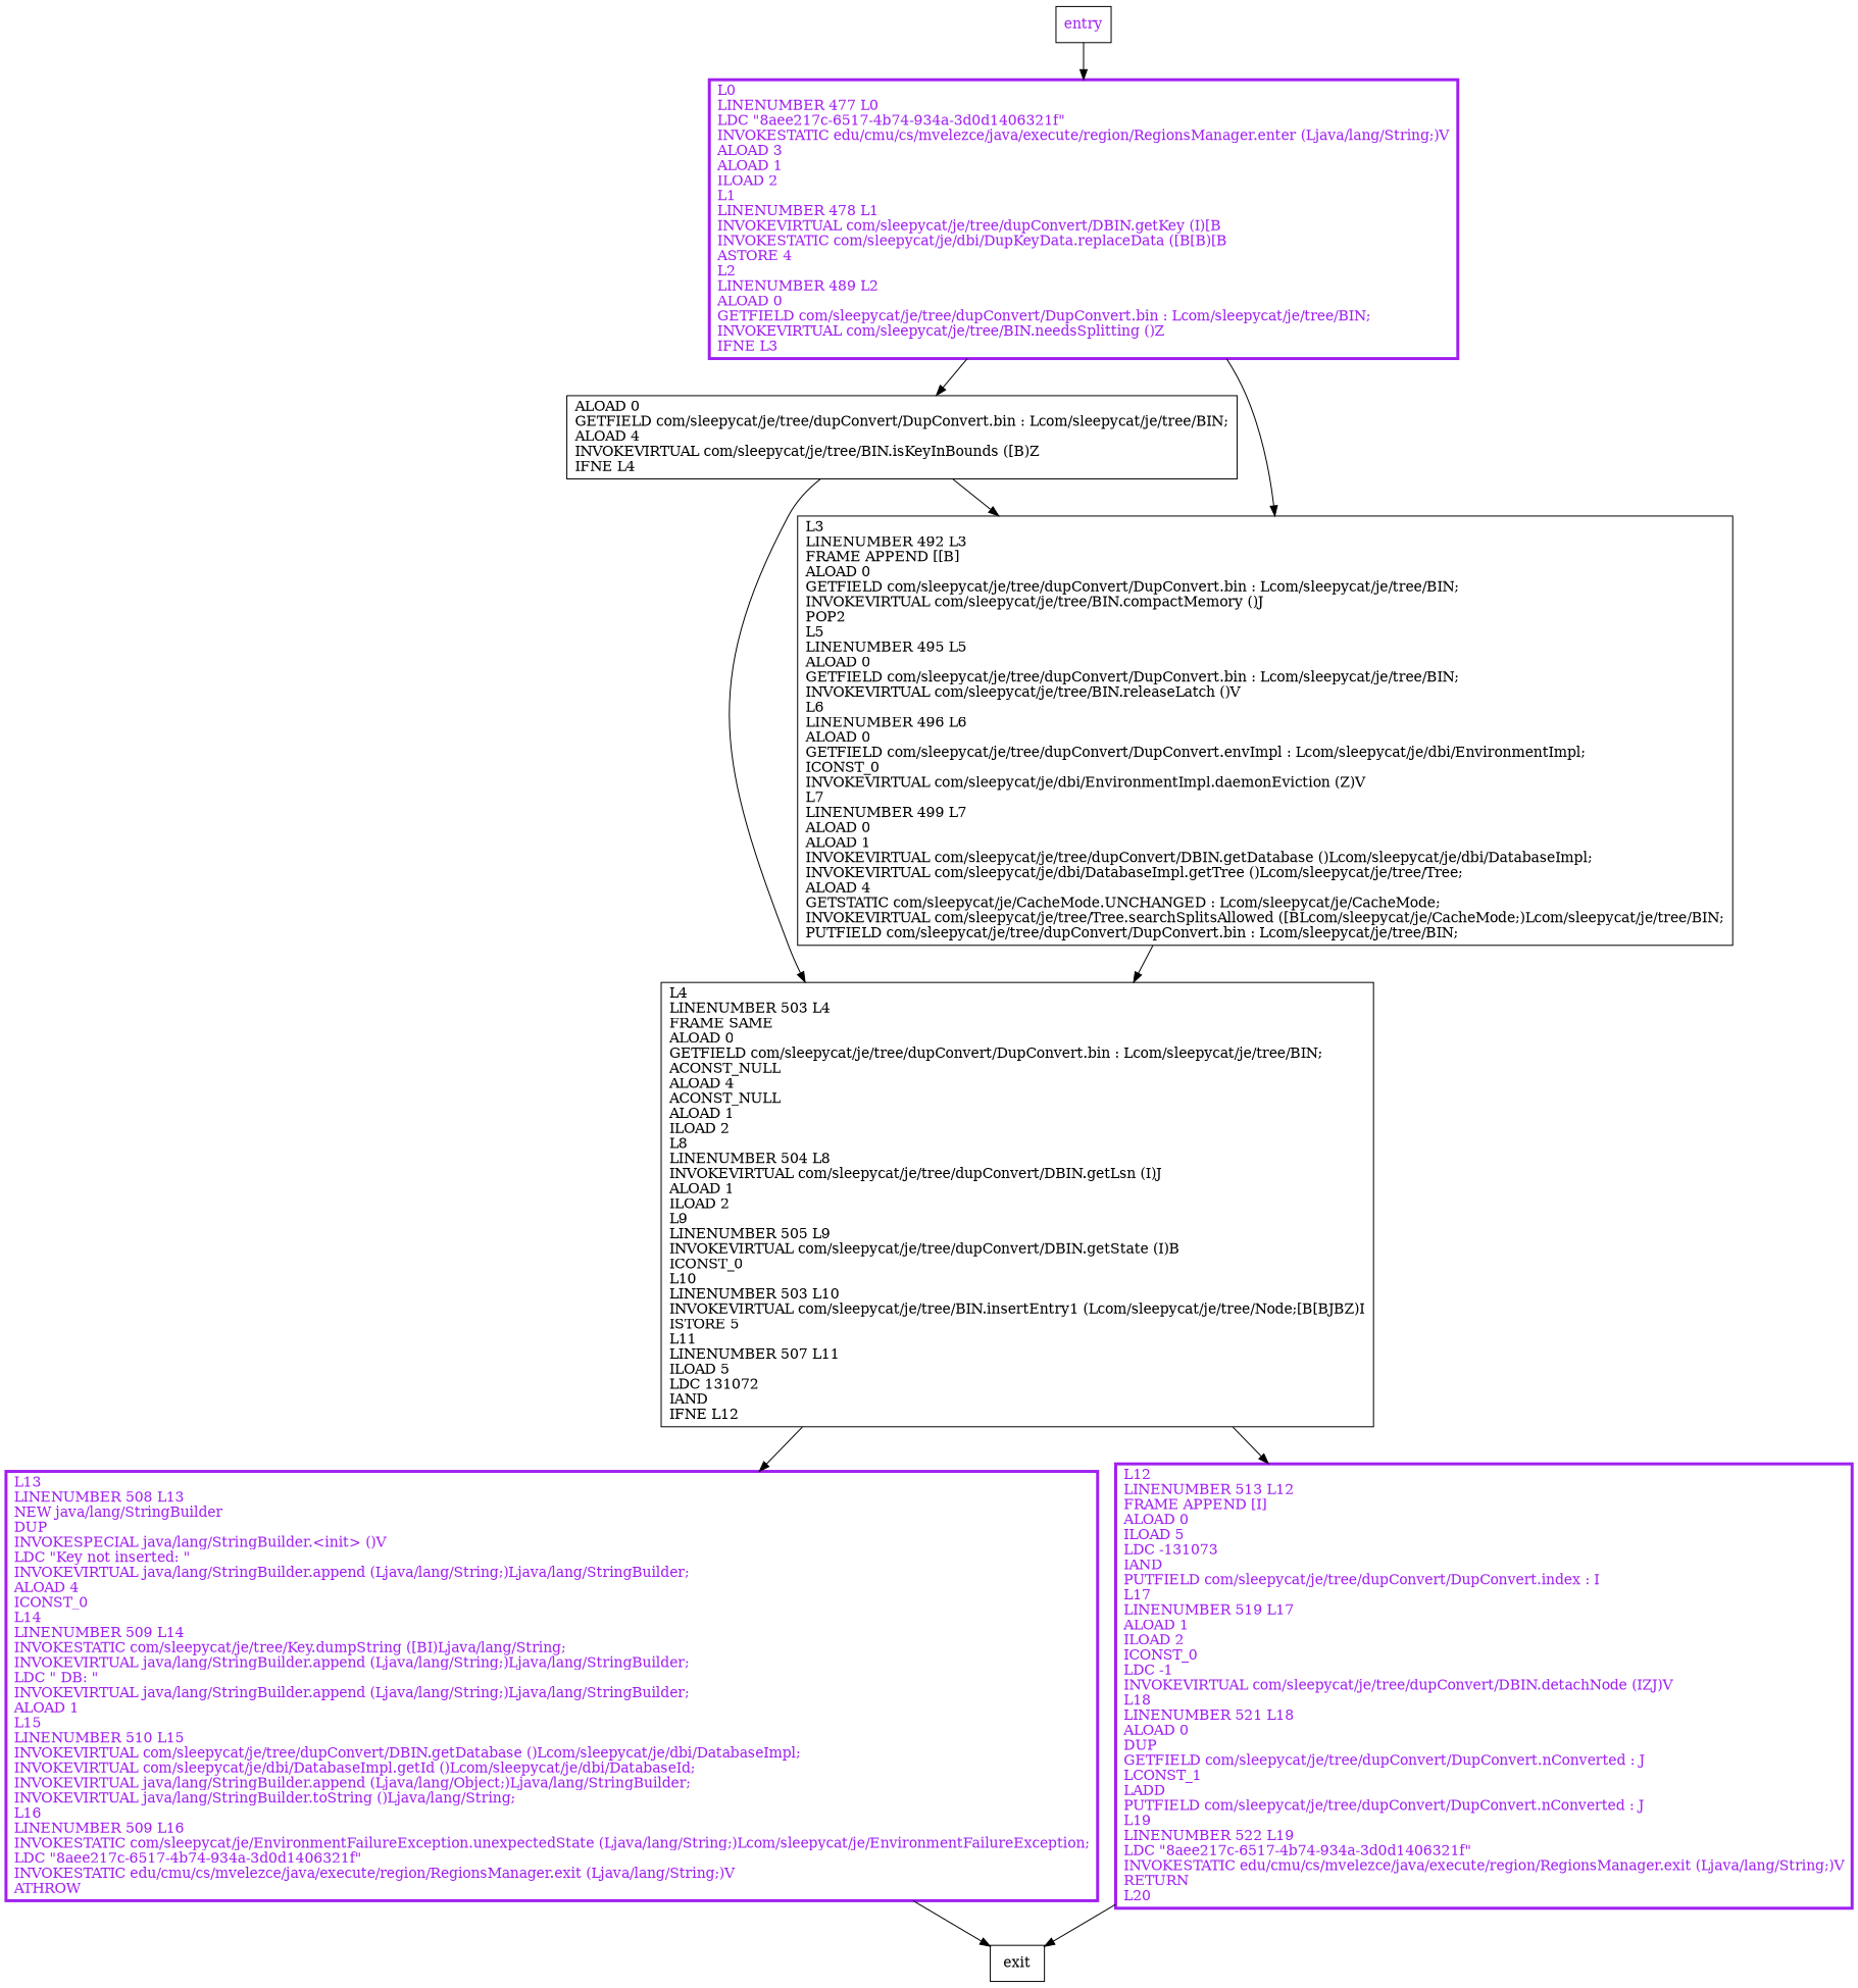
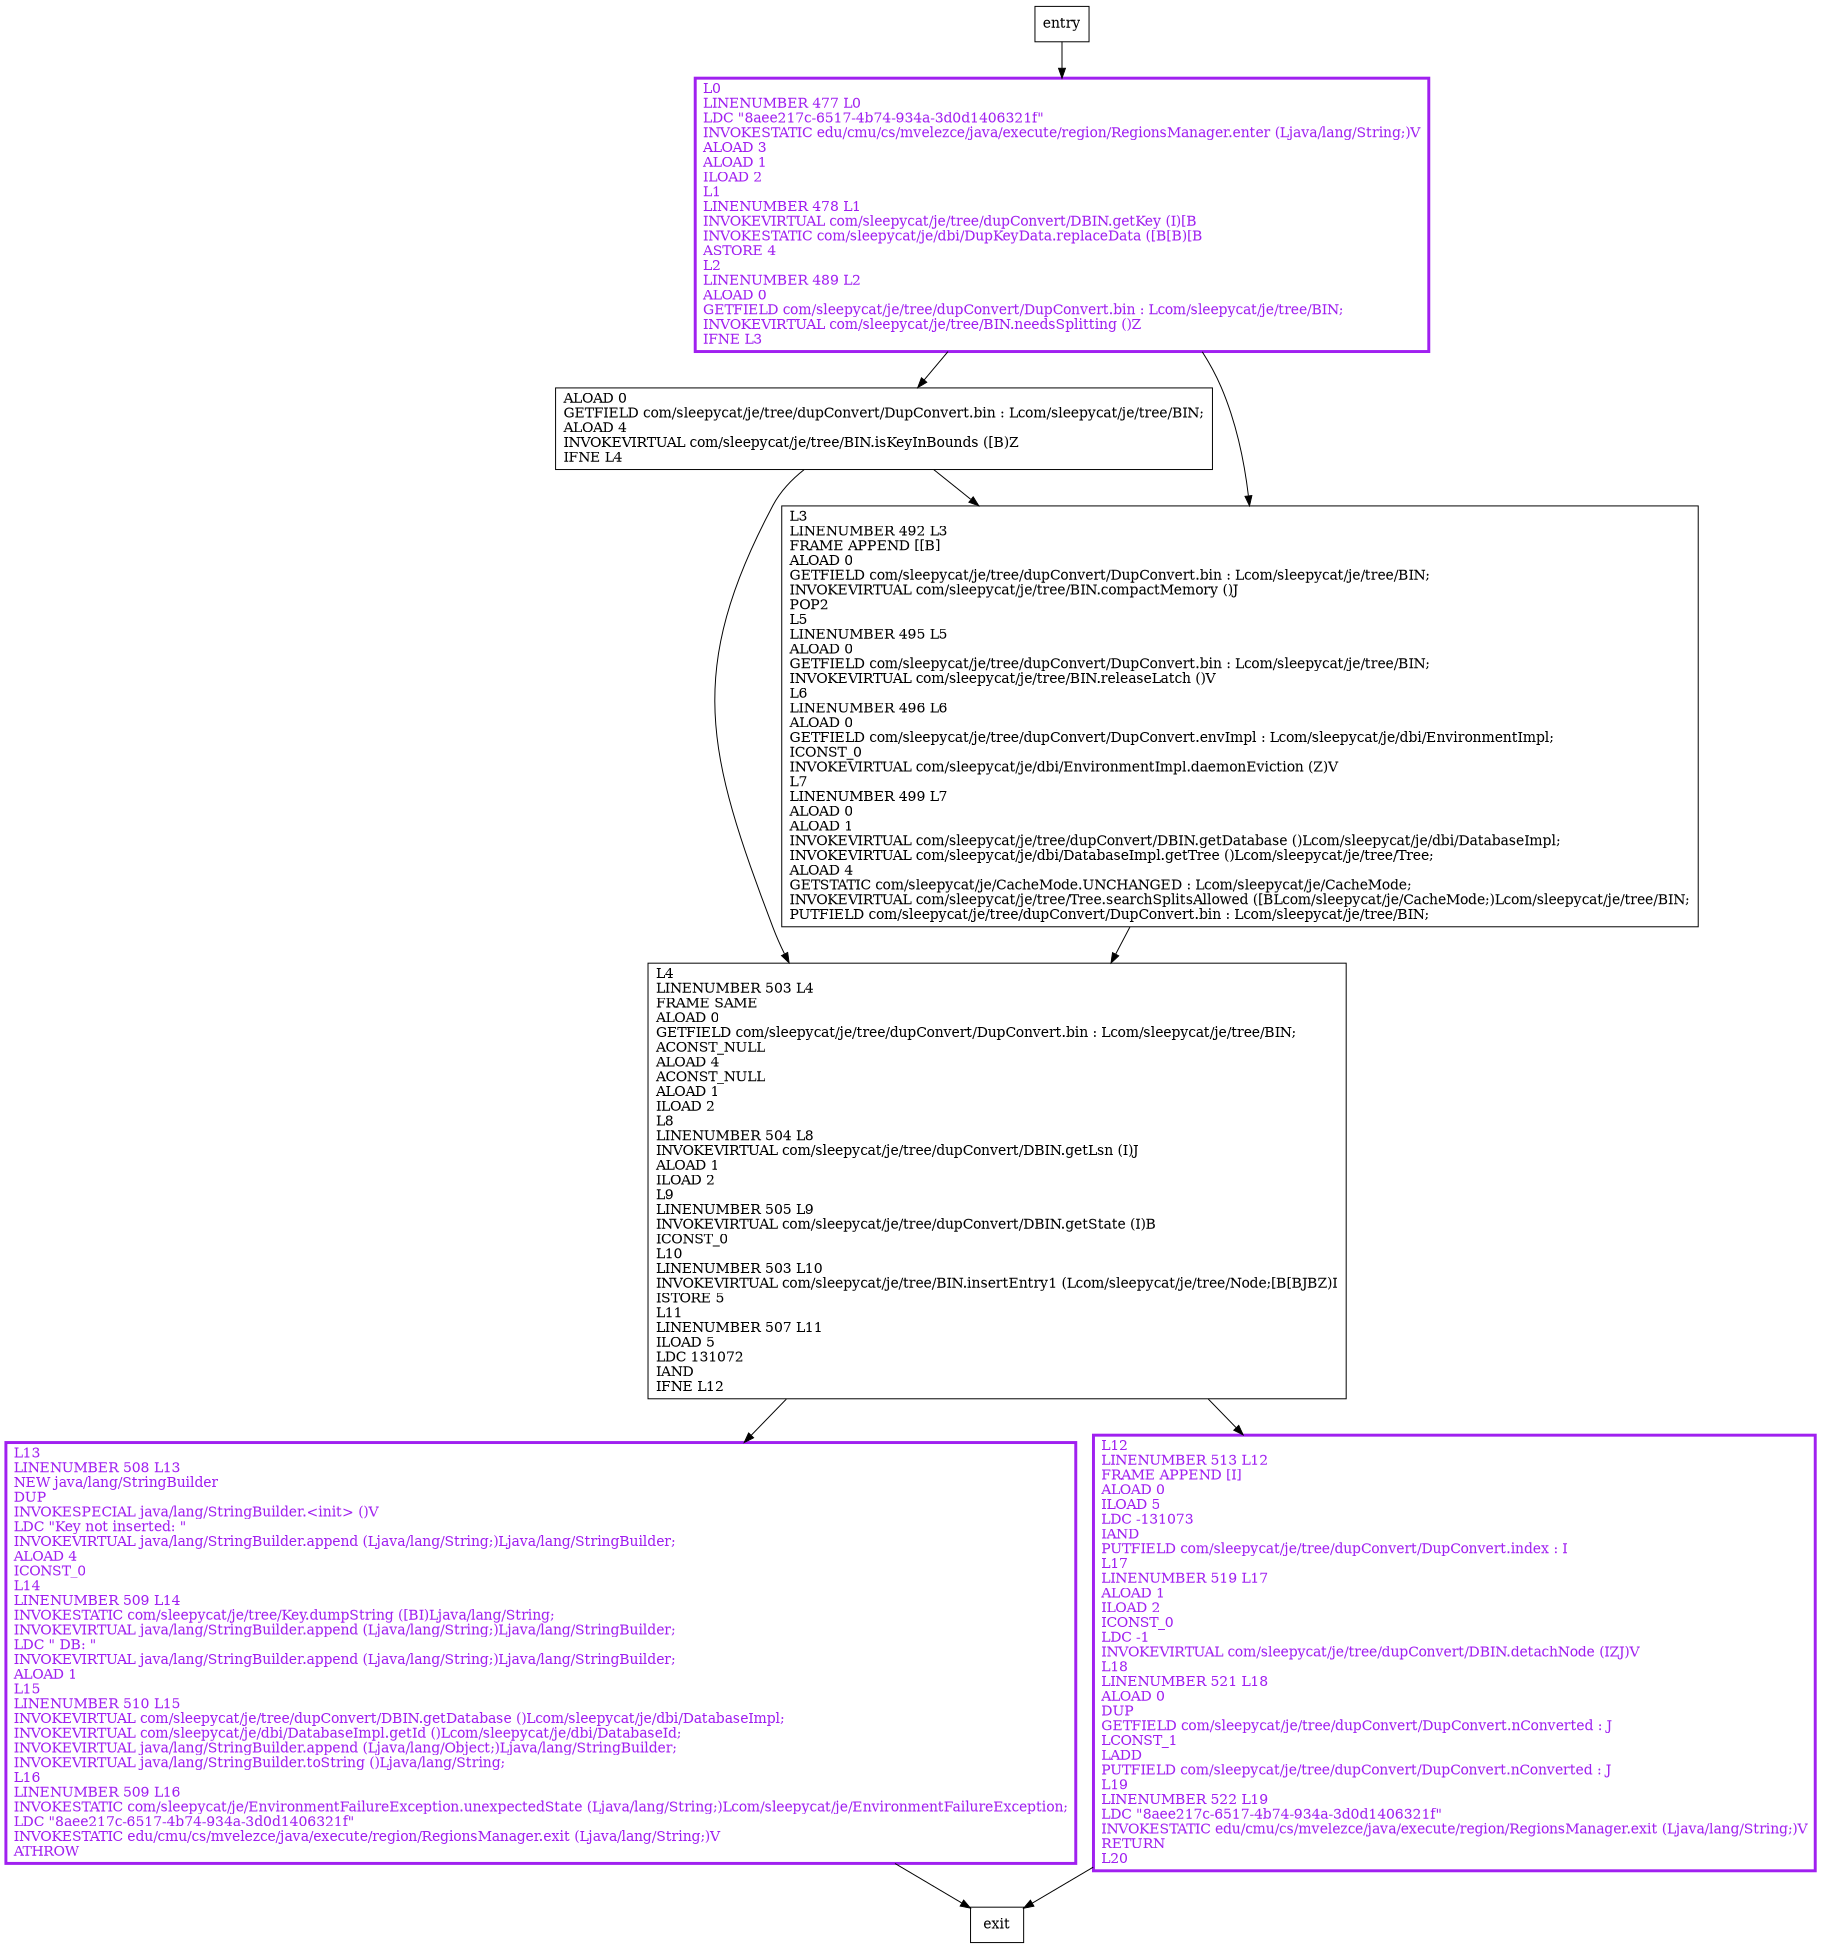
  digraph {
    node [shape=record]
    n1 [label="ALOAD 0\lGETFIELD com/sleepycat/je/tree/dupConvert/DupConvert.bin : Lcom/sleepycat/je/tree/BIN;\lALOAD 4\lINVOKEVIRTUAL com/sleepycat/je/tree/BIN.isKeyInBounds ([B)Z\lIFNE L4\l"]
    n2 [label="L4\lLINENUMBER 503 L4\lFRAME SAME\lALOAD 0\lGETFIELD com/sleepycat/je/tree/dupConvert/DupConvert.bin : Lcom/sleepycat/je/tree/BIN;\lACONST_NULL\lALOAD 4\lACONST_NULL\lALOAD 1\lILOAD 2\lL8\lLINENUMBER 504 L8\lINVOKEVIRTUAL com/sleepycat/je/tree/dupConvert/DBIN.getLsn (I)J\lALOAD 1\lILOAD 2\lL9\lLINENUMBER 505 L9\lINVOKEVIRTUAL com/sleepycat/je/tree/dupConvert/DBIN.getState (I)B\lICONST_0\lL10\lLINENUMBER 503 L10\lINVOKEVIRTUAL com/sleepycat/je/tree/BIN.insertEntry1 (Lcom/sleepycat/je/tree/Node;[B[BJBZ)I\lISTORE 5\lL11\lLINENUMBER 507 L11\lILOAD 5\lLDC 131072\lIAND\lIFNE L12\l"]
    n3 [label="L3\lLINENUMBER 492 L3\lFRAME APPEND [[B]\lALOAD 0\lGETFIELD com/sleepycat/je/tree/dupConvert/DupConvert.bin : Lcom/sleepycat/je/tree/BIN;\lINVOKEVIRTUAL com/sleepycat/je/tree/BIN.compactMemory ()J\lPOP2\lL5\lLINENUMBER 495 L5\lALOAD 0\lGETFIELD com/sleepycat/je/tree/dupConvert/DupConvert.bin : Lcom/sleepycat/je/tree/BIN;\lINVOKEVIRTUAL com/sleepycat/je/tree/BIN.releaseLatch ()V\lL6\lLINENUMBER 496 L6\lALOAD 0\lGETFIELD com/sleepycat/je/tree/dupConvert/DupConvert.envImpl : Lcom/sleepycat/je/dbi/EnvironmentImpl;\lICONST_0\lINVOKEVIRTUAL com/sleepycat/je/dbi/EnvironmentImpl.daemonEviction (Z)V\lL7\lLINENUMBER 499 L7\lALOAD 0\lALOAD 1\lINVOKEVIRTUAL com/sleepycat/je/tree/dupConvert/DBIN.getDatabase ()Lcom/sleepycat/je/dbi/DatabaseImpl;\lINVOKEVIRTUAL com/sleepycat/je/dbi/DatabaseImpl.getTree ()Lcom/sleepycat/je/tree/Tree;\lALOAD 4\lGETSTATIC com/sleepycat/je/CacheMode.UNCHANGED : Lcom/sleepycat/je/CacheMode;\lINVOKEVIRTUAL com/sleepycat/je/tree/Tree.searchSplitsAllowed ([BLcom/sleepycat/je/CacheMode;)Lcom/sleepycat/je/tree/BIN;\lPUTFIELD com/sleepycat/je/tree/dupConvert/DupConvert.bin : Lcom/sleepycat/je/tree/BIN;\l"]
    n4 [color=purple fontcolor=purple label="L13\lLINENUMBER 508 L13\lNEW java/lang/StringBuilder\lDUP\lINVOKESPECIAL java/lang/StringBuilder.\<init\> ()V\lLDC \"Key not inserted: \"\lINVOKEVIRTUAL java/lang/StringBuilder.append (Ljava/lang/String;)Ljava/lang/StringBuilder;\lALOAD 4\lICONST_0\lL14\lLINENUMBER 509 L14\lINVOKESTATIC com/sleepycat/je/tree/Key.dumpString ([BI)Ljava/lang/String;\lINVOKEVIRTUAL java/lang/StringBuilder.append (Ljava/lang/String;)Ljava/lang/StringBuilder;\lLDC \" DB: \"\lINVOKEVIRTUAL java/lang/StringBuilder.append (Ljava/lang/String;)Ljava/lang/StringBuilder;\lALOAD 1\lL15\lLINENUMBER 510 L15\lINVOKEVIRTUAL com/sleepycat/je/tree/dupConvert/DBIN.getDatabase ()Lcom/sleepycat/je/dbi/DatabaseImpl;\lINVOKEVIRTUAL com/sleepycat/je/dbi/DatabaseImpl.getId ()Lcom/sleepycat/je/dbi/DatabaseId;\lINVOKEVIRTUAL java/lang/StringBuilder.append (Ljava/lang/Object;)Ljava/lang/StringBuilder;\lINVOKEVIRTUAL java/lang/StringBuilder.toString ()Ljava/lang/String;\lL16\lLINENUMBER 509 L16\lINVOKESTATIC com/sleepycat/je/EnvironmentFailureException.unexpectedState (Ljava/lang/String;)Lcom/sleepycat/je/EnvironmentFailureException;\lLDC \"8aee217c-6517-4b74-934a-3d0d1406321f\"\lINVOKESTATIC edu/cmu/cs/mvelezce/java/execute/region/RegionsManager.exit (Ljava/lang/String;)V\lATHROW\l" penwidth=3]
    exit
    n6 [color=purple fontcolor=purple label="L12\lLINENUMBER 513 L12\lFRAME APPEND [I]\lALOAD 0\lILOAD 5\lLDC -131073\lIAND\lPUTFIELD com/sleepycat/je/tree/dupConvert/DupConvert.index : I\lL17\lLINENUMBER 519 L17\lALOAD 1\lILOAD 2\lICONST_0\lLDC -1\lINVOKEVIRTUAL com/sleepycat/je/tree/dupConvert/DBIN.detachNode (IZJ)V\lL18\lLINENUMBER 521 L18\lALOAD 0\lDUP\lGETFIELD com/sleepycat/je/tree/dupConvert/DupConvert.nConverted : J\lLCONST_1\lLADD\lPUTFIELD com/sleepycat/je/tree/dupConvert/DupConvert.nConverted : J\lL19\lLINENUMBER 522 L19\lLDC \"8aee217c-6517-4b74-934a-3d0d1406321f\"\lINVOKESTATIC edu/cmu/cs/mvelezce/java/execute/region/RegionsManager.exit (Ljava/lang/String;)V\lRETURN\lL20\l" penwidth=3]
    n7 [color=purple fontcolor=purple label="L0\lLINENUMBER 477 L0\lLDC \"8aee217c-6517-4b74-934a-3d0d1406321f\"\lINVOKESTATIC edu/cmu/cs/mvelezce/java/execute/region/RegionsManager.enter (Ljava/lang/String;)V\lALOAD 3\lALOAD 1\lILOAD 2\lL1\lLINENUMBER 478 L1\lINVOKEVIRTUAL com/sleepycat/je/tree/dupConvert/DBIN.getKey (I)[B\lINVOKESTATIC com/sleepycat/je/dbi/DupKeyData.replaceData ([B[B)[B\lASTORE 4\lL2\lLINENUMBER 489 L2\lALOAD 0\lGETFIELD com/sleepycat/je/tree/dupConvert/DupConvert.bin : Lcom/sleepycat/je/tree/BIN;\lINVOKEVIRTUAL com/sleepycat/je/tree/BIN.needsSplitting ()Z\lIFNE L3\l" penwidth=3]
-   entry [fontcolor=purple]
+   entry
    n1 -> n2
    n1 -> n3
    n2 -> n4
    n2 -> n6
    n3 -> n2
    n4 -> exit
    n6 -> exit
    n7 -> n1
    n7 -> n3
    entry -> n7
  }
